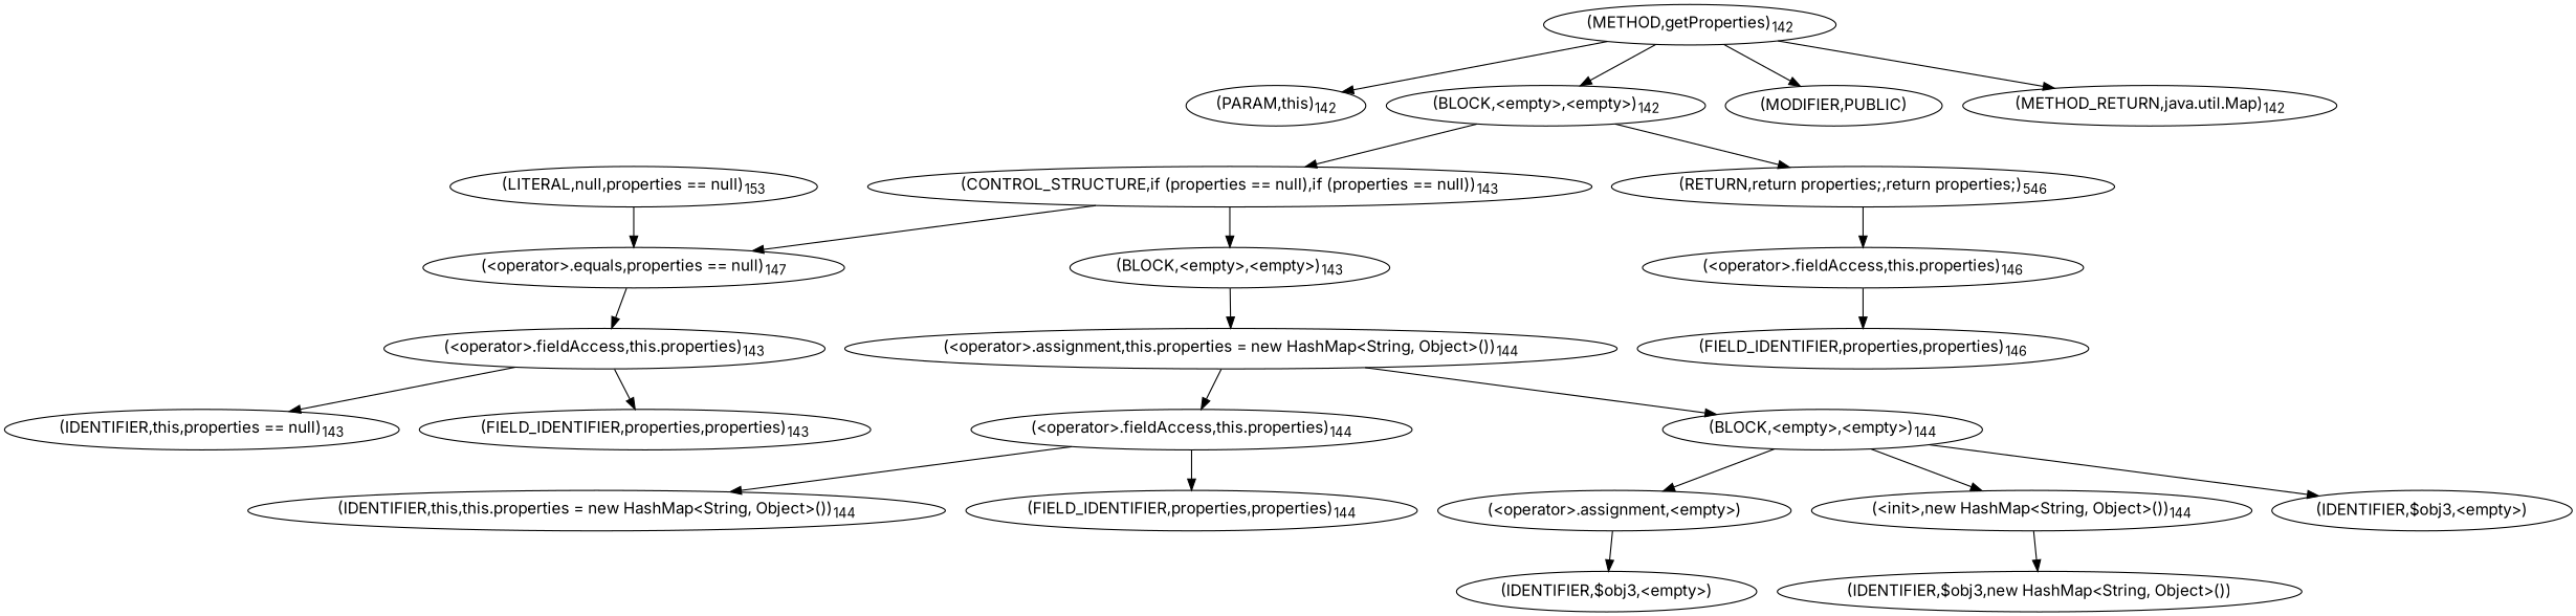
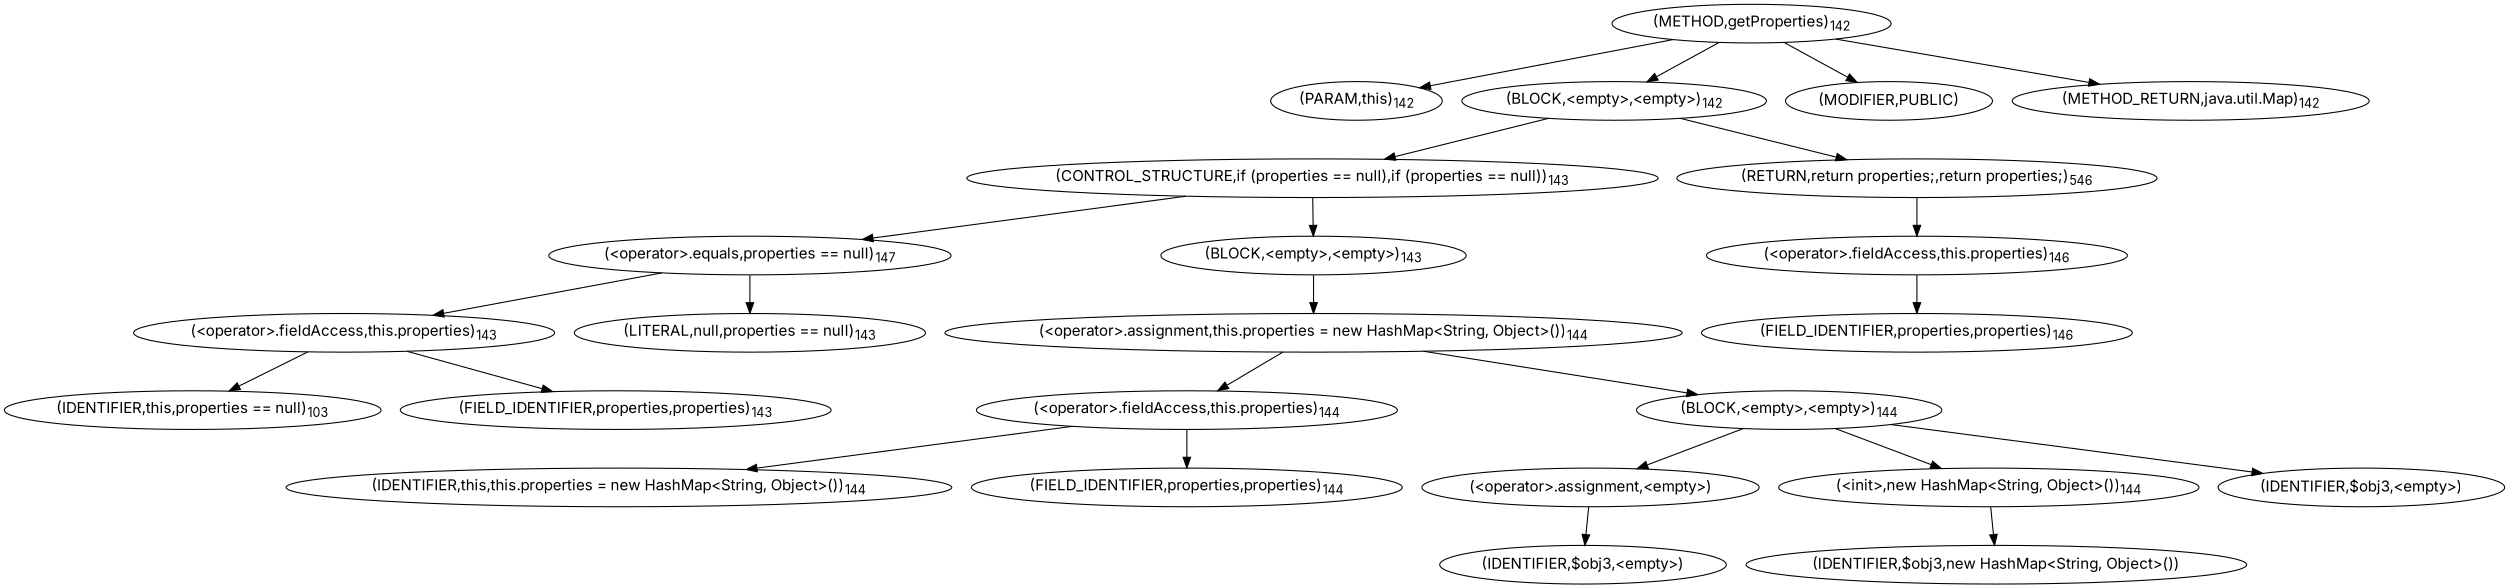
  digraph {
    fontname=Inter
    node [fontname=Inter]
    edge [fontname=Inter]
    n1 [label=<(METHOD,getProperties)<SUB>142</SUB>>]
    n2 [label=<(PARAM,this)<SUB>142</SUB>>]
    n3 [label=<(BLOCK,&lt;empty&gt;,&lt;empty&gt;)<SUB>142</SUB>>]
    n4 [label=<(MODIFIER,PUBLIC)>]
    n5 [label=<(METHOD_RETURN,java.util.Map)<SUB>142</SUB>>]
    n6 [label=<(CONTROL_STRUCTURE,if (properties == null),if (properties == null))<SUB>143</SUB>>]
    n7 [label=<(RETURN,return properties;,return properties;)<SUB>546</SUB>>]
    n8 [label=<(&lt;operator&gt;.equals,properties == null)<SUB>147</SUB>>]
    n9 [label=<(BLOCK,&lt;empty&gt;,&lt;empty&gt;)<SUB>143</SUB>>]
    n10 [label=<(&lt;operator&gt;.fieldAccess,this.properties)<SUB>146</SUB>>]
    n11 [label=<(&lt;operator&gt;.fieldAccess,this.properties)<SUB>143</SUB>>]
-   n12 [label=<(LITERAL,null,properties == null)<SUB>153</SUB>>]
+   n12 [label=<(LITERAL,null,properties == null)<SUB>143</SUB>>]
    n13 [label=<(&lt;operator&gt;.assignment,this.properties = new HashMap&lt;String, Object&gt;())<SUB>144</SUB>>]
-   n14 [label=<(IDENTIFIER,this,properties == null)<SUB>143</SUB>>]
+   n14 [label=<(IDENTIFIER,this,properties == null)<SUB>103</SUB>>]
    n15 [label=<(FIELD_IDENTIFIER,properties,properties)<SUB>143</SUB>>]
    n16 [label=<(&lt;operator&gt;.fieldAccess,this.properties)<SUB>144</SUB>>]
    n17 [label=<(BLOCK,&lt;empty&gt;,&lt;empty&gt;)<SUB>144</SUB>>]
    n18 [label=<(IDENTIFIER,this,this.properties = new HashMap&lt;String, Object&gt;())<SUB>144</SUB>>]
    n19 [label=<(FIELD_IDENTIFIER,properties,properties)<SUB>144</SUB>>]
    n20 [label=<(&lt;operator&gt;.assignment,&lt;empty&gt;)>]
    n21 [label=<(&lt;init&gt;,new HashMap&lt;String, Object&gt;())<SUB>144</SUB>>]
    n22 [label=<(IDENTIFIER,$obj3,&lt;empty&gt;)>]
    n23 [label=<(IDENTIFIER,$obj3,&lt;empty&gt;)>]
    n24 [label=<(IDENTIFIER,$obj3,new HashMap&lt;String, Object&gt;())>]
    n25 [label=<(FIELD_IDENTIFIER,properties,properties)<SUB>146</SUB>>]
    n1 -> n2
    n1 -> n3
    n1 -> n4
    n1 -> n5
    n3 -> n6
    n3 -> n7
    n6 -> n8
    n6 -> n9
    n7 -> n10
    n8 -> n11
-   n12 -> n8
+   n8 -> n12
    n9 -> n13
    n10 -> n25
    n11 -> n14
    n11 -> n15
    n13 -> n16
    n13 -> n17
    n16 -> n18
    n16 -> n19
    n17 -> n20
    n17 -> n21
    n17 -> n22
    n20 -> n23
    n21 -> n24
  }
